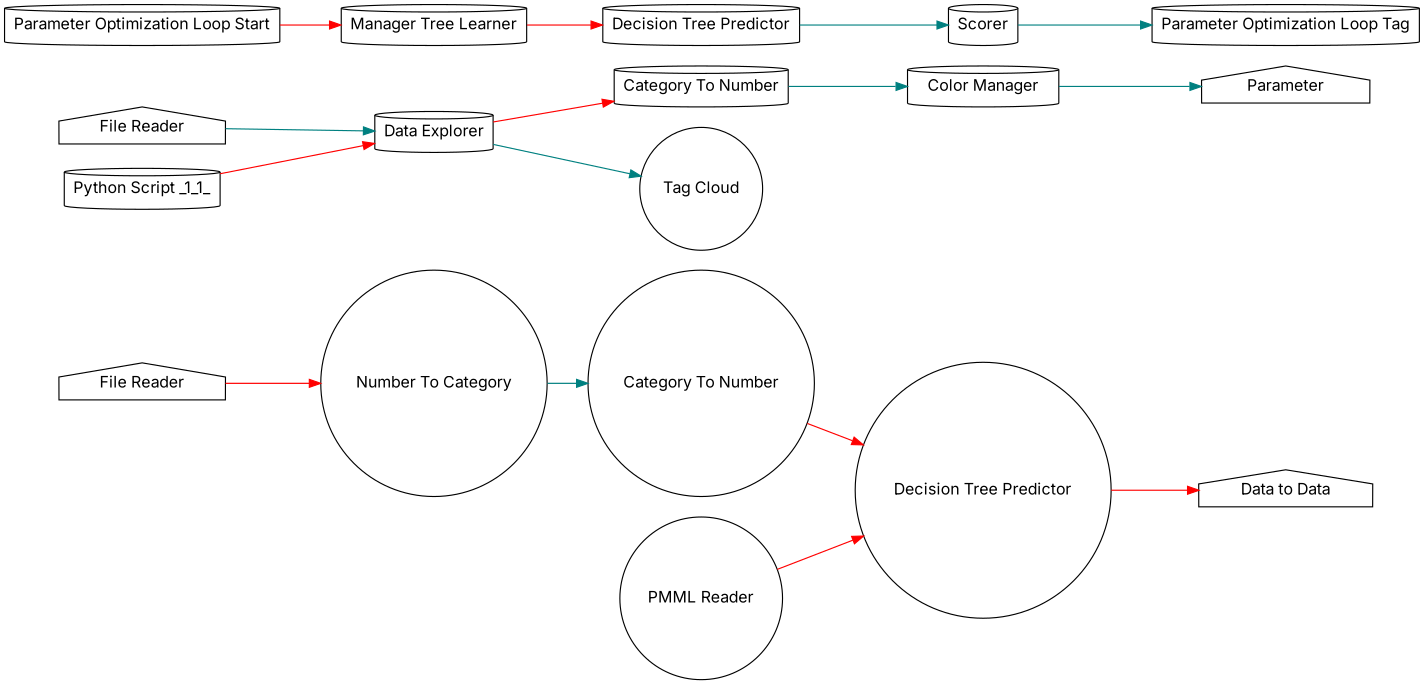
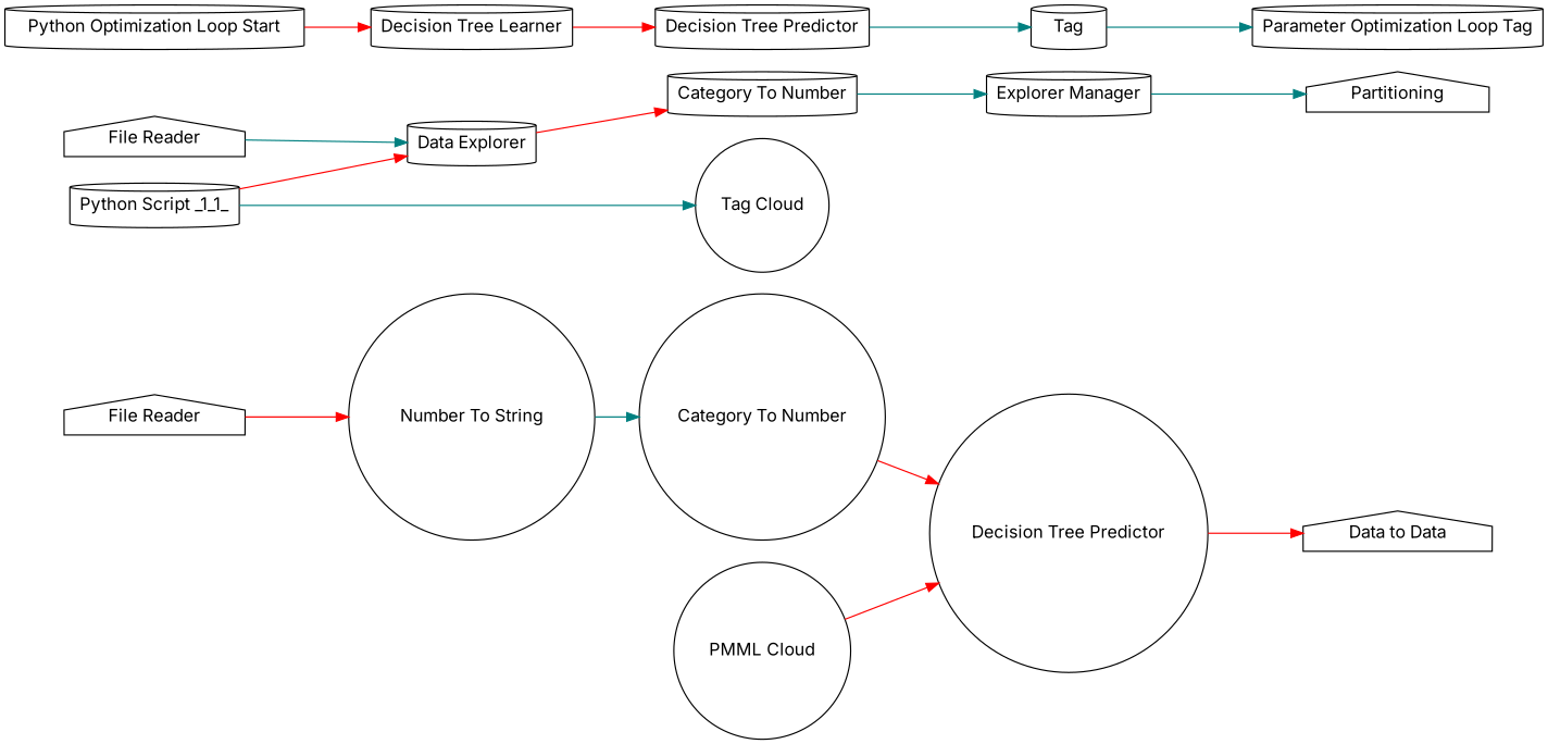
  digraph {
    fontname=Inter
    rankdir=LR
    node [fontname=Inter shape=cylinder]
    edge [color=red fontname=Inter]
    n1 [label="Decision Tree Predictor" shape=circle]
    n2 [label="Data to Data" shape=house]
    n3 [label="Data Explorer"]
    n4 [label="Category To Number"]
    n5 [label="Python Script _1_1_"]
    n6 [label="Tag Cloud" shape=circle]
-   n7 [label="Color Manager"]
-   n8 [label="Manager Tree Learner"]
+   n7 [label="Explorer Manager"]
+   n8 [label="Decision Tree Learner"]
    n9 [label="Decision Tree Predictor"]
-   n10 [label=Scorer]
+   n10 [label=Tag]
    n11 [label="Parameter Optimization Loop Tag"]
-   n12 [label="Parameter Optimization Loop Start"]
-   n13 [label=Parameter shape=house]
-   n14 [label="Number To Category" shape=circle]
+   n12 [label="Python Optimization Loop Start"]
+   n13 [label=Partitioning shape=house]
+   n14 [label="Number To String" shape=circle]
    n15 [label="Category To Number" shape=circle]
-   n16 [label="PMML Reader" shape=circle]
+   n16 [label="PMML Cloud" shape=circle]
    n17 [label="File Reader" shape=house]
    n18 [label="File Reader" shape=house]
    n1 -> n2
    n3 -> n4
    n4 -> n7 [color=teal]
    n5 -> n3
-   n3 -> n6 [color=teal]
+   n5 -> n6 [color=teal]
    n7 -> n13 [color=teal]
    n8 -> n9
    n9 -> n10 [color=teal]
    n10 -> n11 [color=teal]
    n12 -> n8
    n14 -> n15 [color=teal]
    n15 -> n1
    n16 -> n1
    n17 -> n3 [color=teal]
    n18 -> n14
  }
